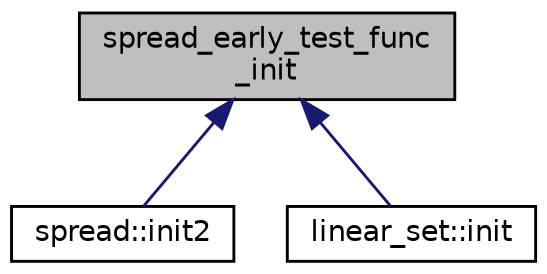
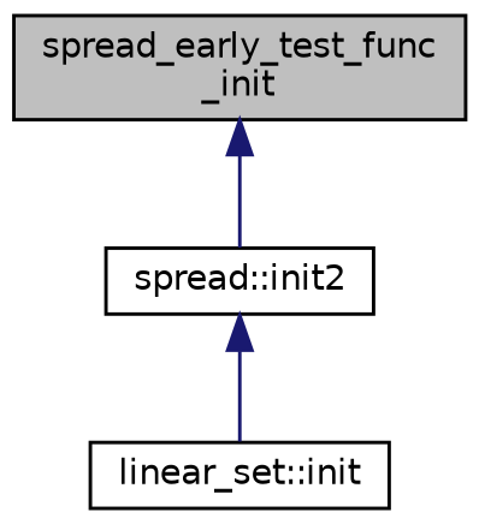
  digraph {
    rankdir=TB
    node [color=black fillcolor=white fontname=Helvetica fontsize=10 shape=record style=filled]
    edge [color=midnightblue dir=back fontname=Helvetica fontsize=10 labelfontname=Helvetica labelfontsize=10 style=solid]
    n1 [fillcolor=grey75 fontcolor=black height=0.2 label="spread_early_test_func\l_init" width=0.4]
    n2 [height=0.2 label="spread::init2" width=0.4]
    n3 [height=0.2 label="linear_set::init" width=0.4]
    n1 -> n2
-   n1 -> n3
+   n2 -> n3
  }
